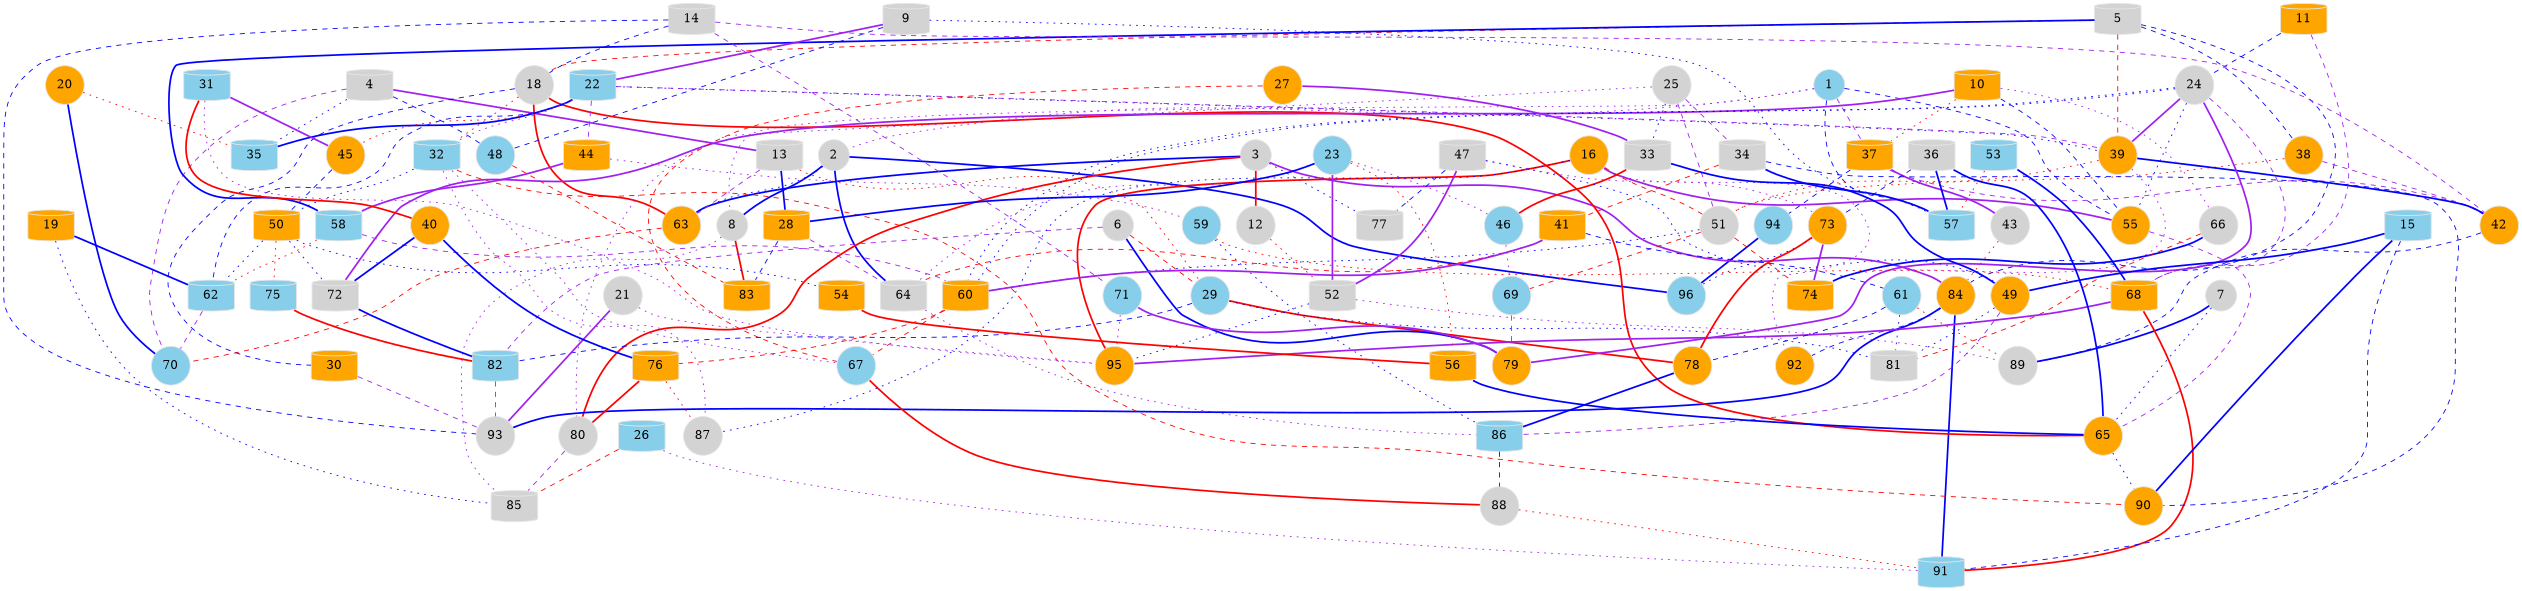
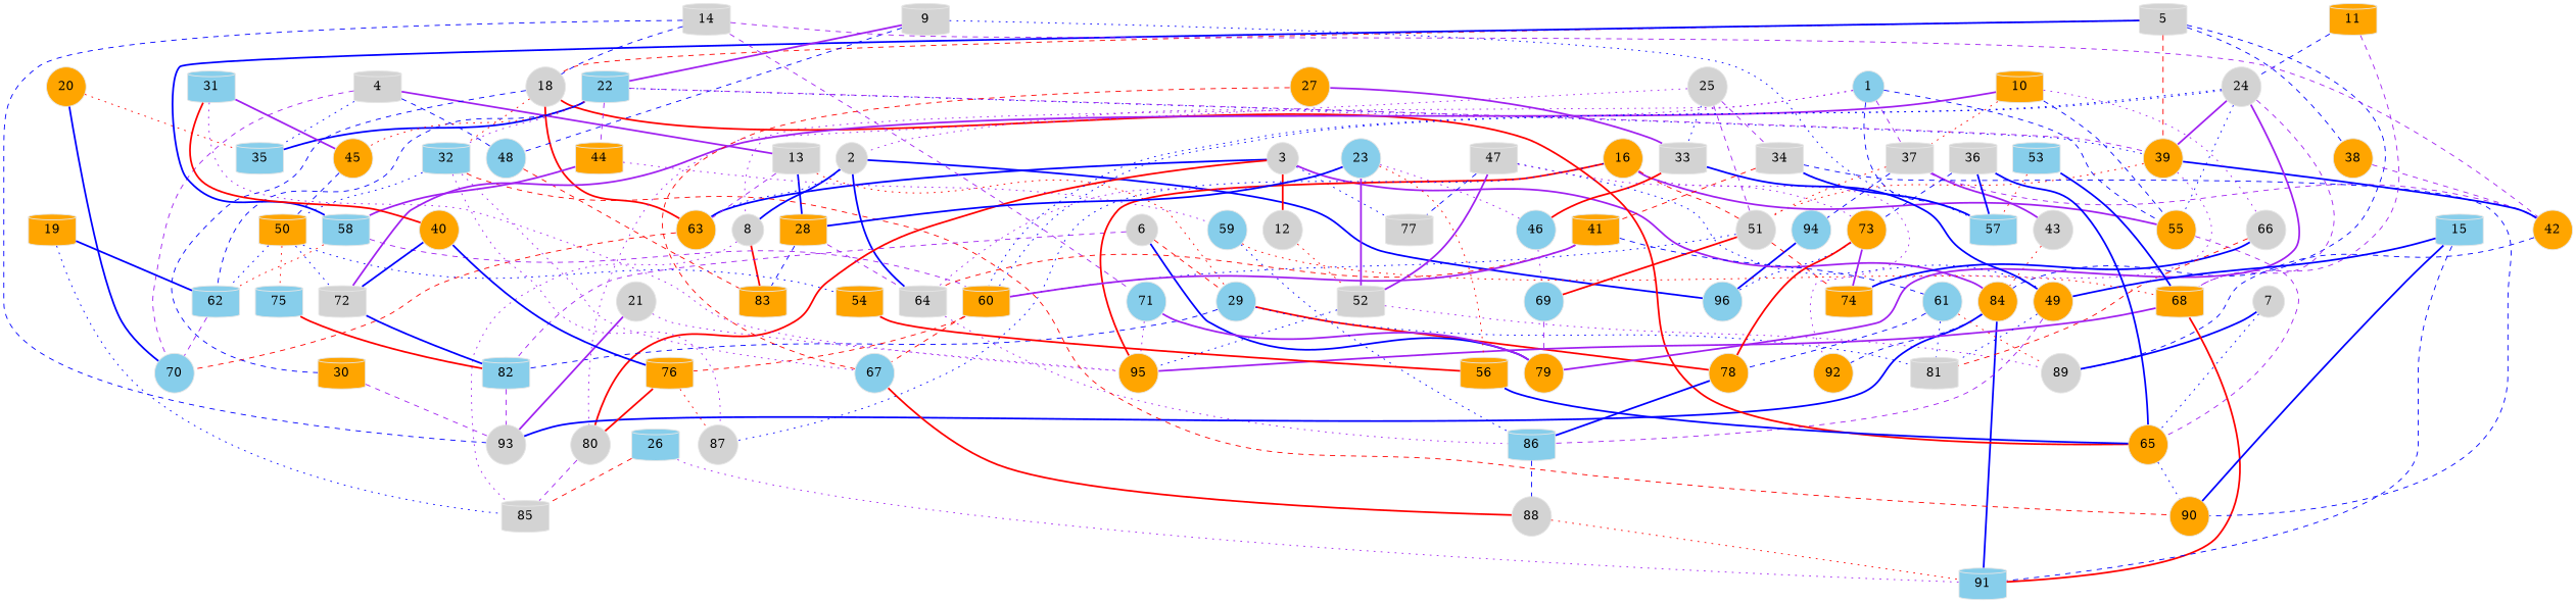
  graph {
    node [color=gray90 fillcolor=lightgrey shape=circle style=filled]
    edge [color=blue style=dotted]
    1 [fillcolor=skyblue]
    2
    8
-   37 [fillcolor=orange shape=cylinder]
+   37 [shape=cylinder]
    55 [fillcolor=orange]
    57 [fillcolor=skyblue shape=cylinder]
    63 [fillcolor=orange]
    64 [shape=cylinder]
    96 [fillcolor=skyblue]
    83 [fillcolor=orange shape=cylinder]
    85 [shape=cylinder]
    42 [fillcolor=orange]
    43
    94 [fillcolor=skyblue]
    65 [fillcolor=orange]
    70 [fillcolor=skyblue]
    86 [fillcolor=skyblue shape=cylinder]
    3
    12
    77 [shape=cylinder]
    80
    84 [fillcolor=orange]
    52 [shape=cylinder]
    93
    91 [fillcolor=skyblue shape=cylinder]
    92 [fillcolor=orange]
    4 [shape=cylinder]
    13 [shape=cylinder]
    35 [fillcolor=skyblue shape=cylinder]
    48 [fillcolor=skyblue]
    29 [fillcolor=skyblue]
    28 [fillcolor=orange shape=cylinder]
    5 [shape=cylinder]
    18
    38 [fillcolor=orange]
    39 [fillcolor=orange]
    58 [fillcolor=skyblue shape=cylinder]
    30 [fillcolor=orange shape=cylinder]
    32 [fillcolor=skyblue shape=cylinder]
    51
    74 [fillcolor=orange shape=cylinder]
    62 [fillcolor=skyblue shape=cylinder]
    60 [fillcolor=orange shape=cylinder]
    6
    79 [fillcolor=orange]
    82 [fillcolor=skyblue shape=cylinder]
    78 [fillcolor=orange]
    81 [shape=cylinder]
    7
    89
    90 [fillcolor=orange]
    9 [shape=cylinder]
    22 [fillcolor=skyblue shape=cylinder]
    44 [fillcolor=orange shape=cylinder]
    45 [fillcolor=orange]
    10 [fillcolor=orange shape=cylinder]
    66
    72 [shape=cylinder]
    11 [fillcolor=orange shape=cylinder]
    24
    68 [fillcolor=orange shape=cylinder]
    95 [fillcolor=orange]
    14 [shape=cylinder]
    71 [fillcolor=skyblue]
    15 [fillcolor=skyblue shape=cylinder]
    49 [fillcolor=orange]
    16 [fillcolor=orange]
    87
    69 [fillcolor=skyblue]
    56 [fillcolor=orange shape=cylinder]
    88
    67 [fillcolor=skyblue]
    50 [fillcolor=orange shape=cylinder]
    19 [fillcolor=orange shape=cylinder]
    20 [fillcolor=orange]
    21
    59 [fillcolor=skyblue]
    23 [fillcolor=skyblue]
    46 [fillcolor=skyblue]
    76 [fillcolor=orange shape=cylinder]
    25
    33 [shape=cylinder]
    34 [shape=cylinder]
    41 [fillcolor=orange shape=cylinder]
    26 [fillcolor=skyblue shape=cylinder]
    27 [fillcolor=orange]
    31 [fillcolor=skyblue shape=cylinder]
    40 [fillcolor=orange]
    54 [fillcolor=orange shape=cylinder]
    75 [fillcolor=skyblue shape=cylinder]
    61 [fillcolor=skyblue]
    36 [shape=cylinder]
    73 [fillcolor=orange]
    47 [shape=cylinder]
    53 [fillcolor=skyblue shape=cylinder]
    1 -- 2 [color=purple]
    1 -- 8 [color=purple]
    1 -- 37 [color=purple style=dashed]
    1 -- 55 [style=dashed]
    1 -- 57 [style=dashed]
    2 -- 8 [style=bold]
    2 -- 63
    2 -- 64 [style=bold]
    2 -- 96 [style=bold]
    8 -- 83 [color=red style=bold]
    8 -- 85 [color=purple]
    37 -- 42 [color=purple style=dashed]
    37 -- 43 [color=purple style=bold]
    37 -- 94 [style=dashed]
    55 -- 65 [color=purple style=dashed]
    63 -- 70 [color=red style=dashed]
    64 -- 86 [color=purple]
    42 -- 89 [style=dashed]
    43 -- 84 [color=red]
    94 -- 96 [style=bold]
    65 -- 90
    86 -- 88 [style=dashed]
    3 -- 63 [style=bold]
    3 -- 12 [color=red style=bold]
    3 -- 77
    3 -- 80 [color=red style=bold]
    3 -- 84 [color=purple style=bold]
    12 -- 52 [color=red]
    80 -- 85 [color=purple style=dashed]
    84 -- 93 [style=bold]
    84 -- 91 [style=bold]
    84 -- 92 [style=dashed]
    52 -- 89 [color=purple]
    52 -- 95
    4 -- 70 [color=purple style=dashed]
    4 -- 13 [color=purple style=bold]
    4 -- 35
    4 -- 48 [style=dashed]
    13 -- 63 [color=purple style=dashed]
    13 -- 29 [color=red]
    13 -- 28 [style=bold]
    48 -- 83 [color=red style=dashed]
    29 -- 82 [style=dashed]
    29 -- 78 [color=red style=bold]
    29 -- 81
    28 -- 64 [color=purple style=dashed]
    28 -- 83 [style=dashed]
    5 -- 84 [style=dashed]
    5 -- 18 [color=red style=dashed]
    5 -- 38 [style=dashed]
    5 -- 39 [color=red style=dashed]
    5 -- 58 [style=bold]
    18 -- 63 [color=red style=bold]
    18 -- 65 [color=red style=bold]
    18 -- 30 [style=dashed]
    18 -- 32 [color=red]
    38 -- 42 [color=purple style=dashed]
-   38 -- 51 [color=red]
+   37 -- 51 [color=red]
    39 -- 42 [style=bold]
    39 -- 51 [color=red]
    39 -- 74 [color=purple]
    58 -- 62 [color=red]
    58 -- 60 [color=purple style=dashed]
    30 -- 93 [color=purple style=dashed]
    32 -- 90 [color=red style=dashed]
    32 -- 87 [color=purple]
    32 -- 67 [color=purple]
    32 -- 50
    51 -- 74 [color=red style=dashed]
    51 -- 60
-   51 -- 69 [color=red style=dashed]
+   51 -- 69 [color=red style=bold]
    62 -- 70 [color=purple style=dashed]
    60 -- 67 [color=red style=dashed]
    60 -- 76 [color=red style=dashed]
    6 -- 29 [color=red style=dashed]
    6 -- 79 [style=bold]
    6 -- 82 [color=purple style=dashed]
    82 -- 93 [color=purple style=dashed]
    78 -- 86 [style=bold]
    7 -- 65
    7 -- 89 [style=bold]
    9 -- 57
    9 -- 48 [style=dashed]
    9 -- 22 [color=purple style=bold]
    22 -- 35 [style=bold]
    22 -- 39
    22 -- 39 [color=purple style=dashed]
    22 -- 32 [color=purple]
    22 -- 62 [style=dashed]
    22 -- 44 [color=purple style=dashed]
    22 -- 45 [color=red]
    44 -- 58 [color=purple style=bold]
    44 -- 59 [color=purple]
    45 -- 50 [style=dashed]
    10 -- 37 [color=red]
    10 -- 55 [style=dashed]
    10 -- 66 [color=purple]
    10 -- 72 [color=purple style=bold]
    66 -- 74 [style=bold]
    66 -- 81 [color=red style=dashed]
    72 -- 82 [style=bold]
    11 -- 24 [style=dashed]
    11 -- 68 [color=purple style=dashed]
    24 -- 55
    24 -- 39 [color=purple style=bold]
    24 -- 60
    24 -- 60
    24 -- 79 [color=purple style=bold]
    24 -- 68 [color=purple style=dashed]
    68 -- 91 [color=red style=bold]
    68 -- 95 [color=purple style=bold]
    14 -- 42 [color=purple style=dashed]
    14 -- 93 [style=dashed]
    14 -- 18 [style=dashed]
    14 -- 71 [color=purple style=dashed]
    71 -- 79 [color=purple style=bold]
    71 -- 95 [color=purple]
    15 -- 91 [style=dashed]
    15 -- 90 [style=bold]
    15 -- 49 [style=bold]
    49 -- 86 [color=purple style=dashed]
    49 -- 81
    16 -- 55 [color=purple style=bold]
    16 -- 92 [color=purple]
    16 -- 51 [color=red style=dashed]
    16 -- 95 [color=red style=bold]
    16 -- 87
    69 -- 79 [color=purple style=dashed]
    56 -- 65 [style=bold]
    88 -- 91 [color=red]
    67 -- 88 [color=red style=bold]
    50 -- 62
    50 -- 72
    50 -- 54
    50 -- 75 [color=red]
    19 -- 85
    19 -- 62 [style=bold]
    20 -- 70 [style=bold]
    20 -- 35 [color=red]
    21 -- 93 [color=purple style=bold]
    21 -- 95 [color=purple]
    59 -- 86
    59 -- 68 [color=red]
    23 -- 64 [color=purple]
    23 -- 52 [color=purple style=bold]
    23 -- 28 [style=bold]
    23 -- 56 [color=red]
    23 -- 46 [color=purple]
    46 -- 69 [color=purple]
    76 -- 80 [color=red style=bold]
    76 -- 87 [color=red]
    25 -- 80 [color=purple]
    25 -- 51 [color=purple style=dashed]
    25 -- 33
    25 -- 34 [color=purple style=dashed]
    33 -- 49 [style=bold]
    33 -- 46 [color=red style=bold]
    34 -- 57 [style=bold]
    34 -- 90 [style=dashed]
    34 -- 41 [color=red style=dashed]
    41 -- 64 [color=red style=dashed]
    41 -- 60 [color=purple style=bold]
    41 -- 61 [style=dashed]
    26 -- 85 [color=red style=dashed]
    26 -- 91 [color=purple]
    27 -- 67 [color=red style=dashed]
    27 -- 33 [color=purple style=bold]
    31 -- 45 [color=purple style=bold]
    31 -- 95 [color=purple]
    31 -- 40 [color=red style=bold]
    40 -- 72 [style=bold]
    40 -- 76 [style=bold]
    54 -- 56 [color=red style=bold]
    75 -- 82 [color=red style=bold]
    61 -- 78 [style=dashed]
    61 -- 81
    61 -- 89 [color=red]
    36 -- 57 [style=bold]
    36 -- 65 [style=bold]
    36 -- 73 [style=dashed]
    73 -- 96
    73 -- 74 [color=purple style=bold]
    73 -- 78 [color=red style=bold]
    47 -- 77 [style=dashed]
    47 -- 52 [color=purple style=bold]
    47 -- 49
    47 -- 73 [color=purple]
    53 -- 57 [color=red]
    53 -- 68 [style=bold]
  }
